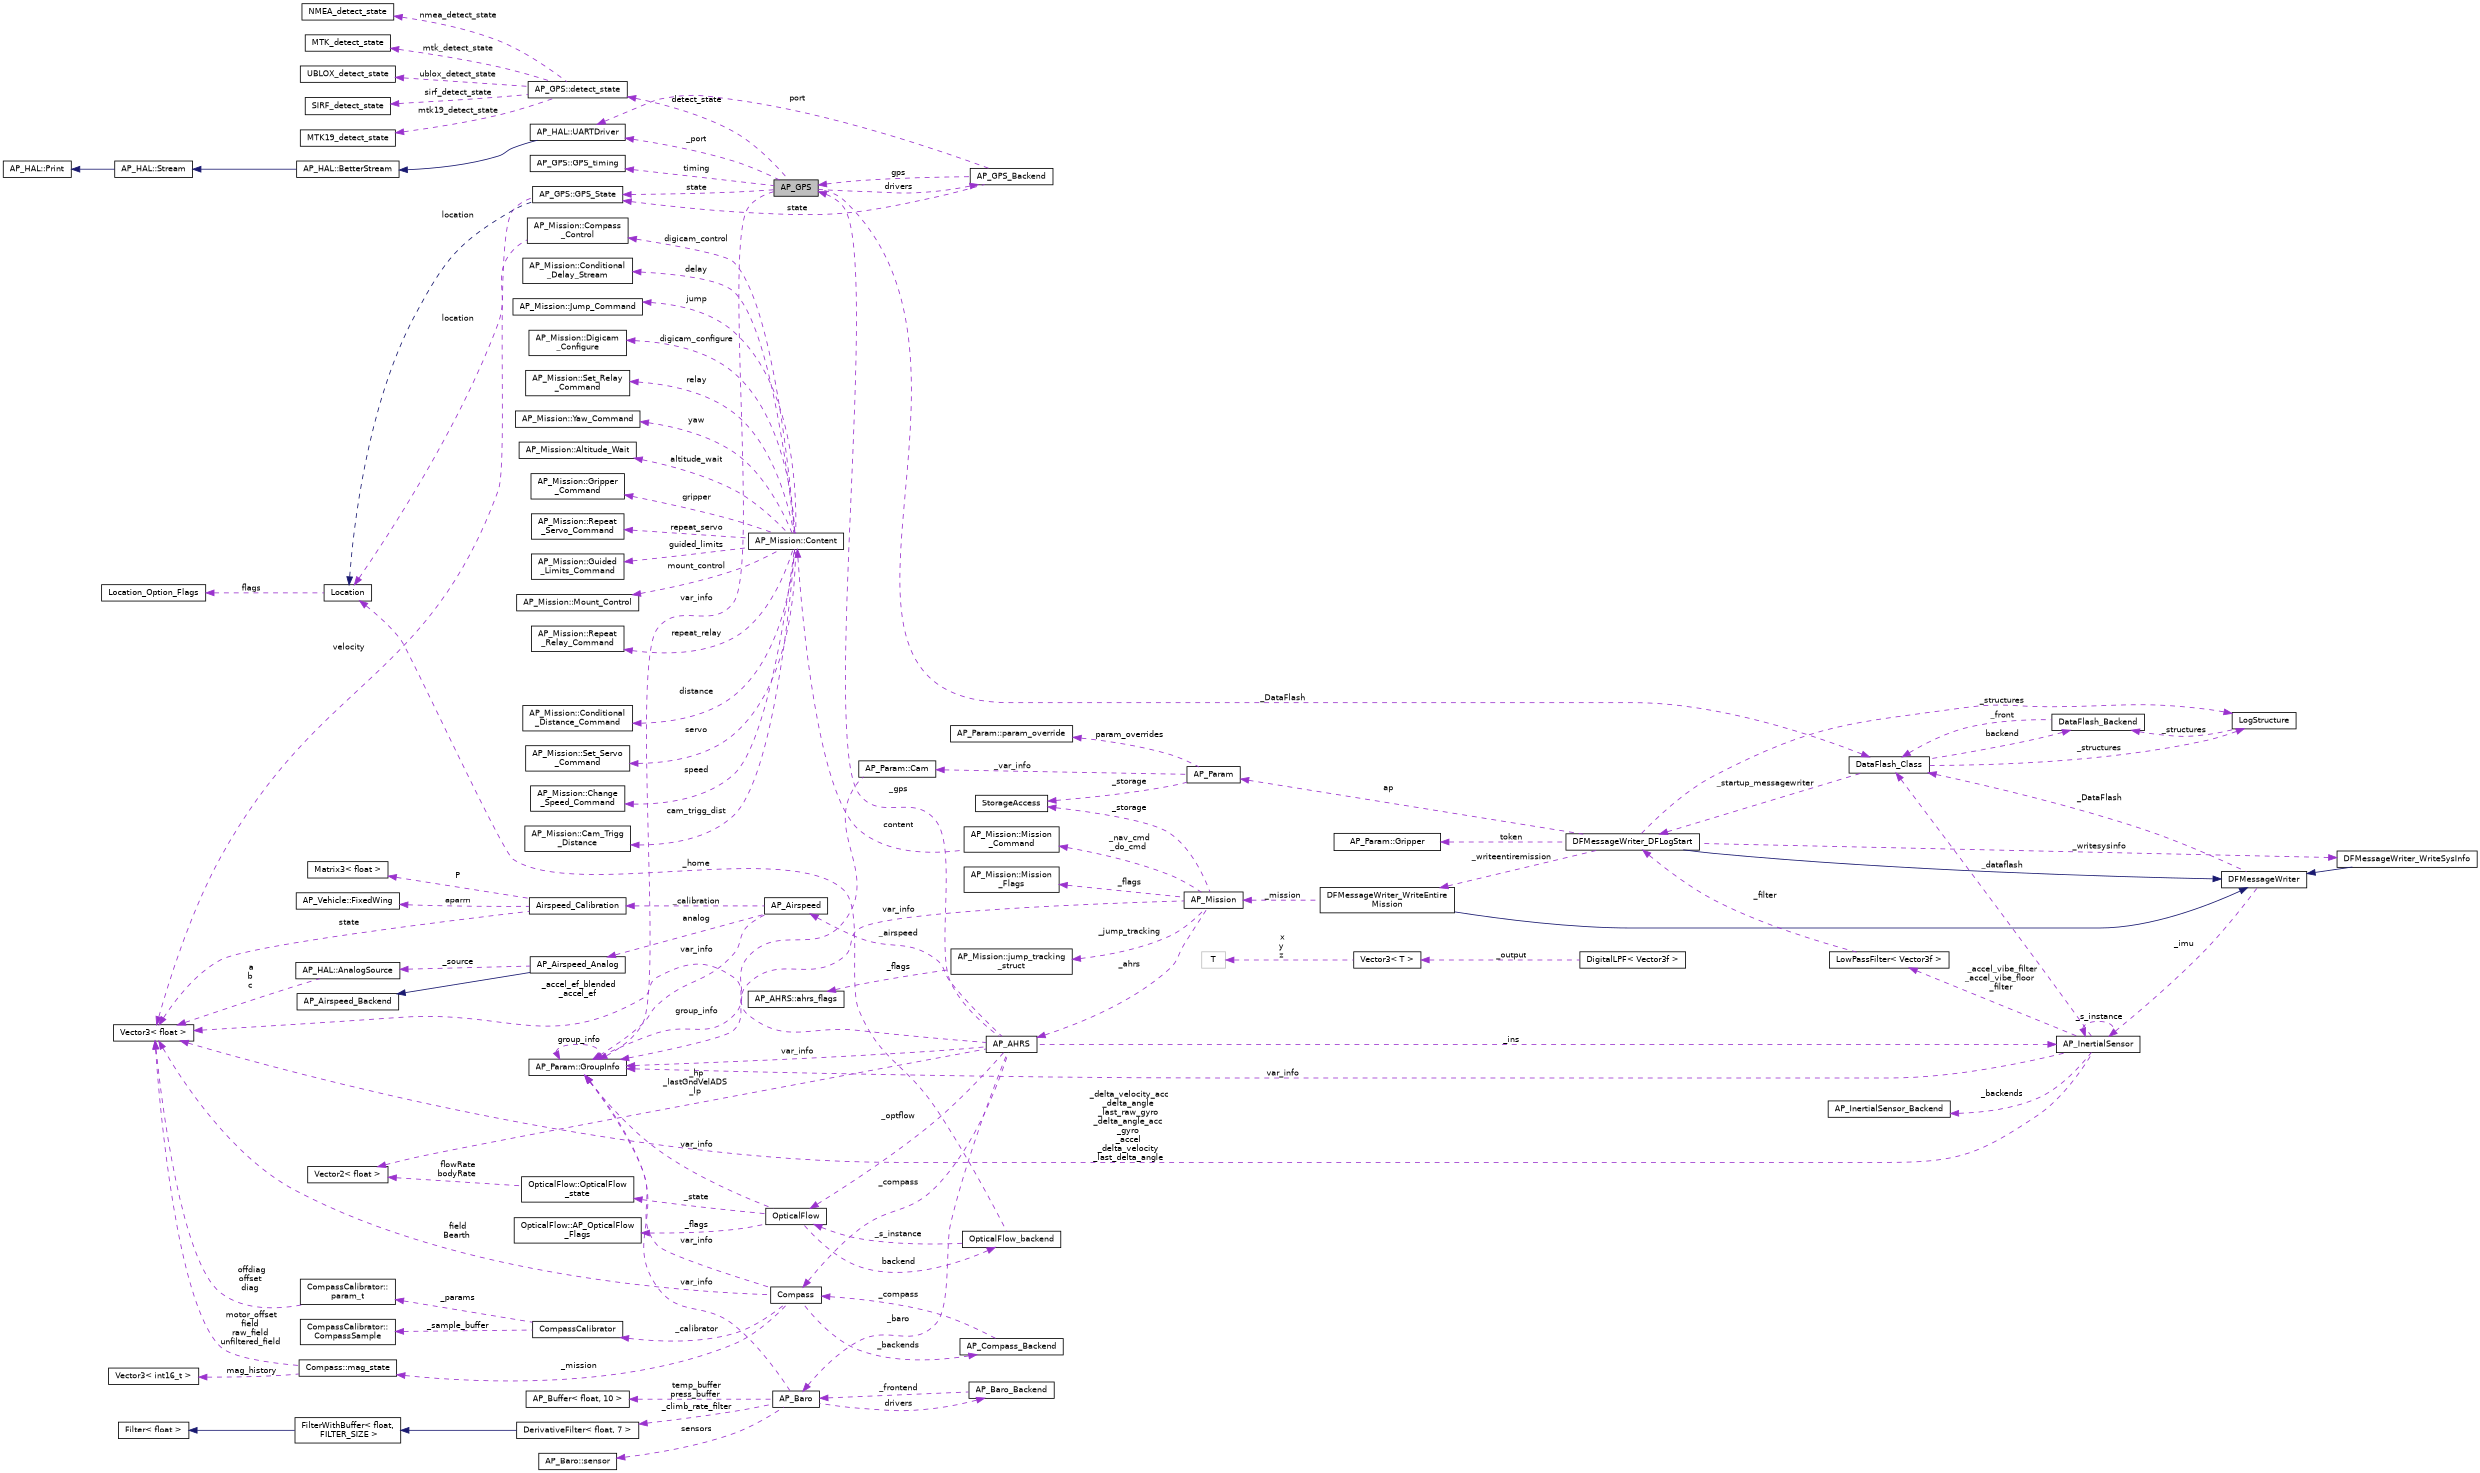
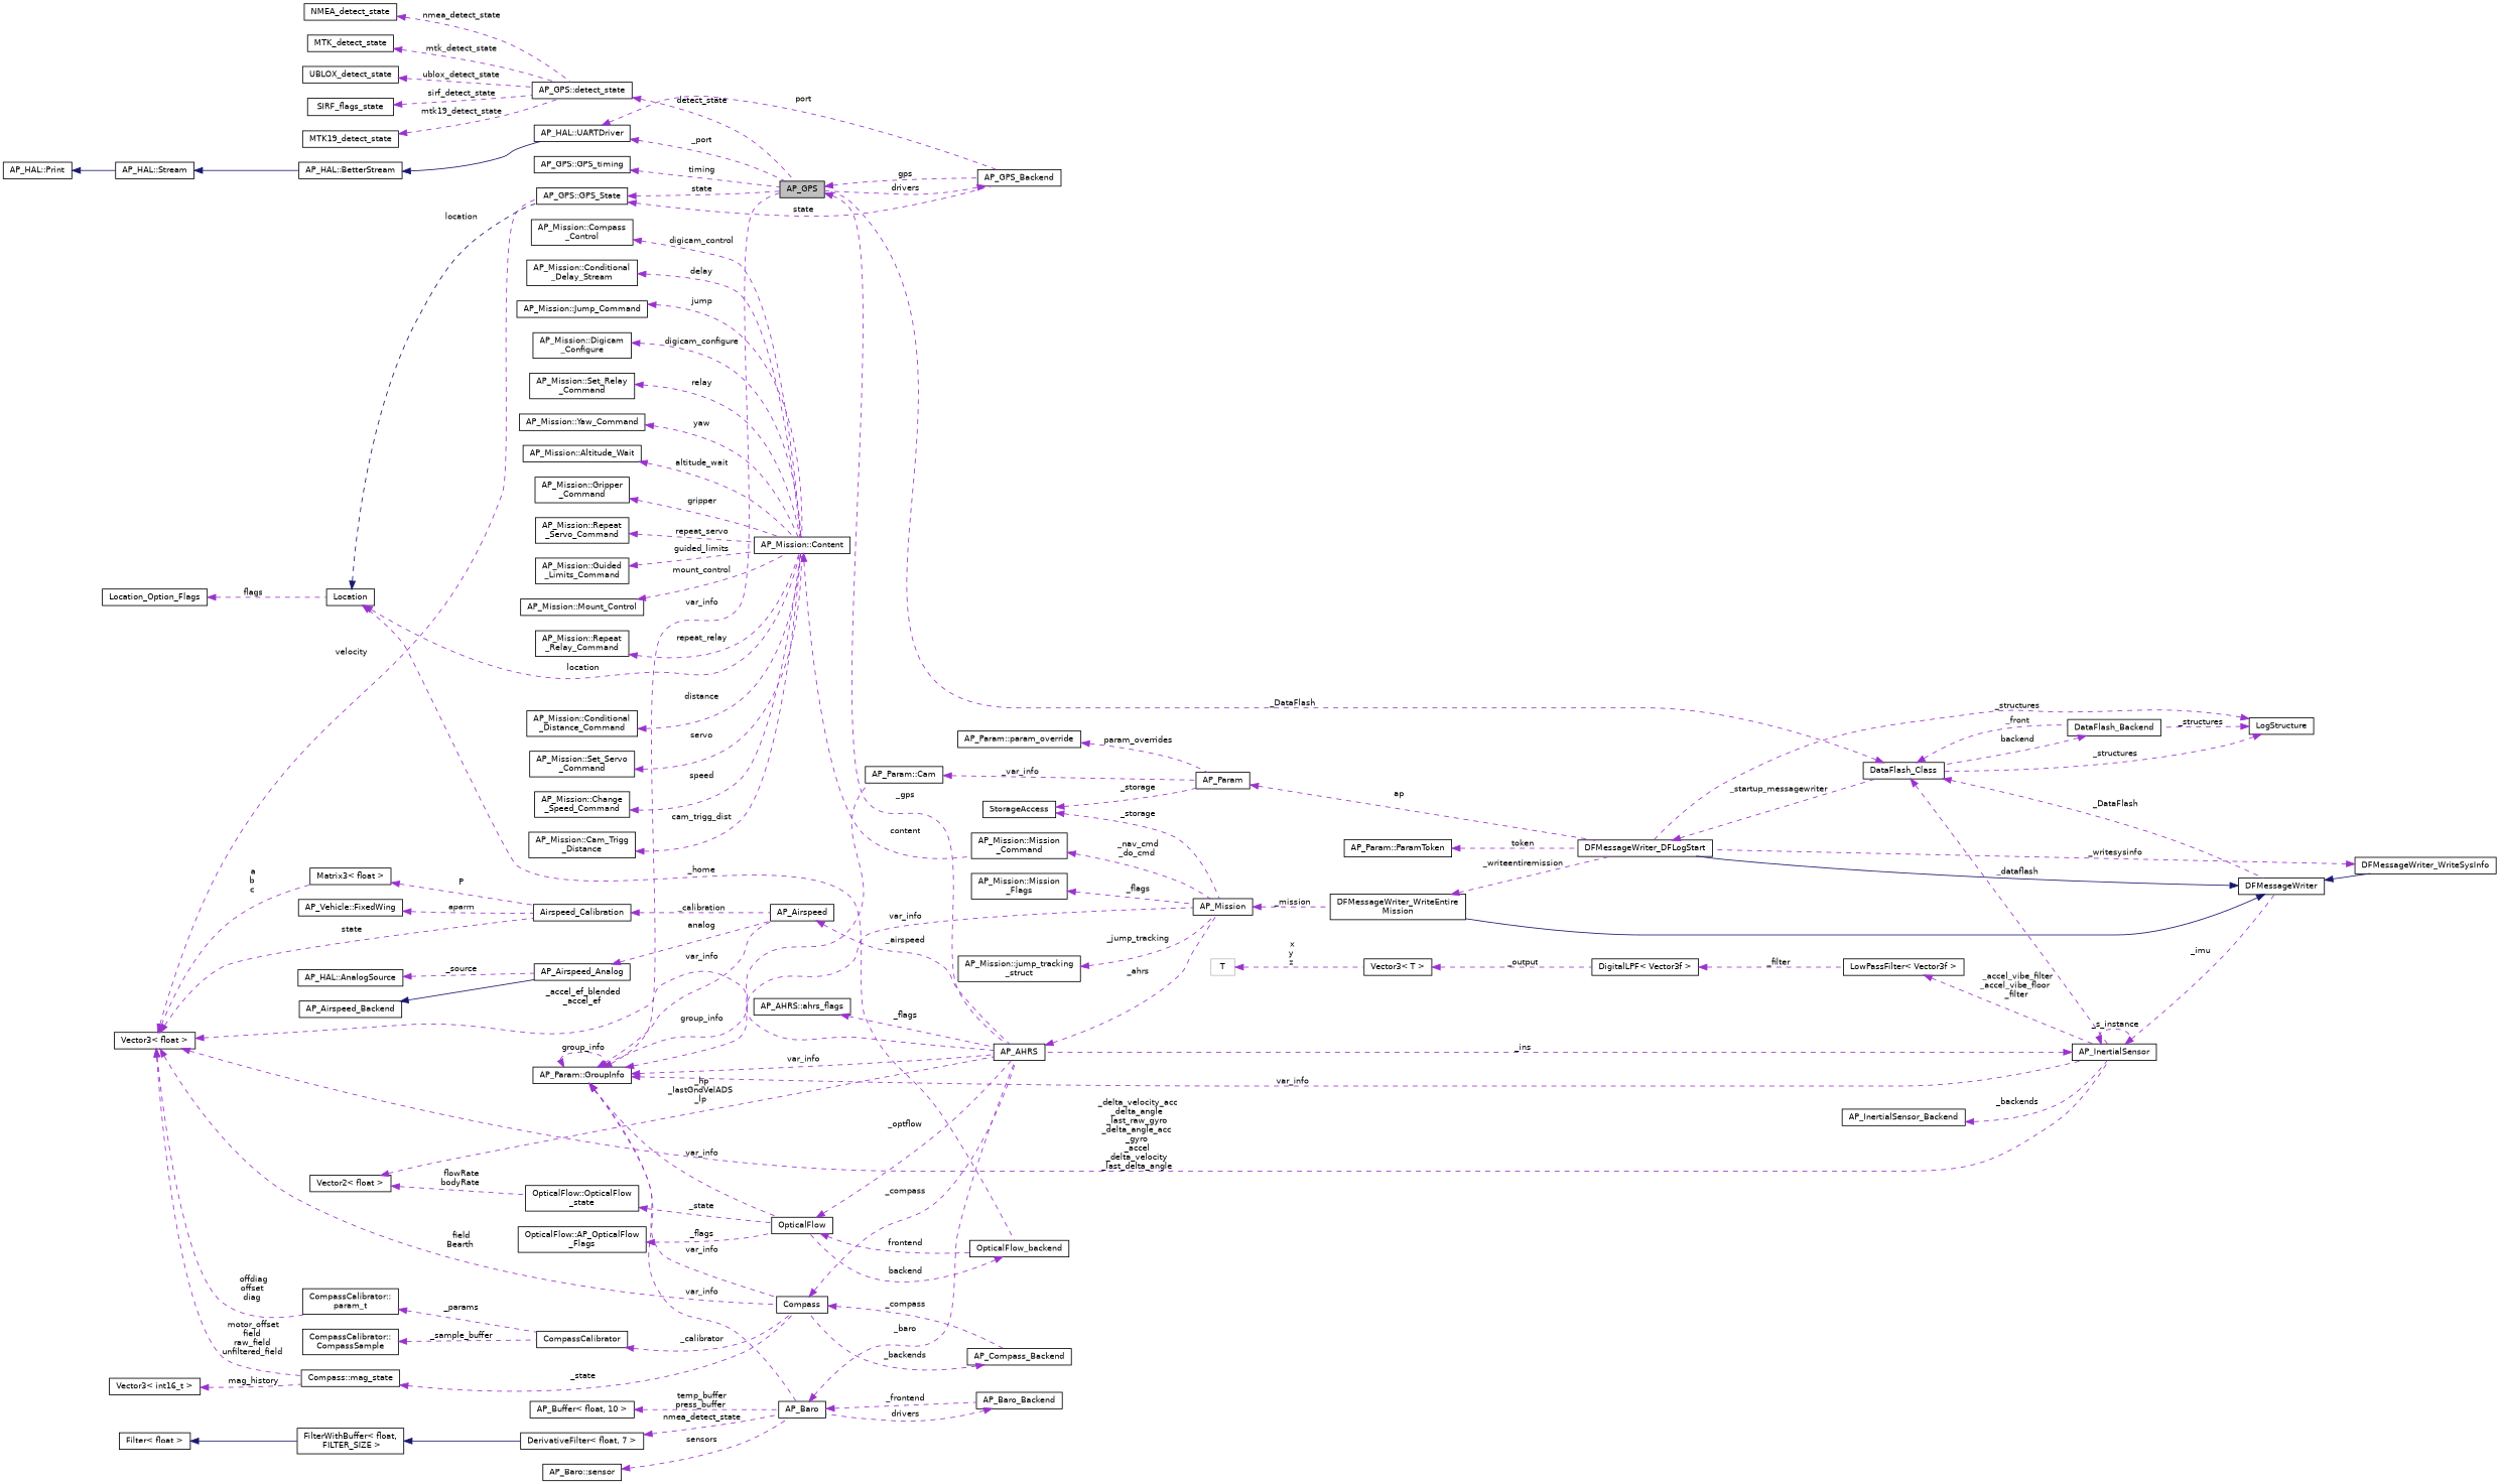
  digraph {
    rankdir=LR
    node [color=black fillcolor=white fontname=Helvetica fontsize=10 shape=record style=filled]
    edge [color=darkorchid3 dir=back fontname=Helvetica fontsize=10 labelfontname=Helvetica labelfontsize=10 style=dashed]
    n1 [fillcolor=grey75 fontcolor=black height=0.2 label=AP_GPS width=0.4]
    n2 [height=0.2 label=AP_GPS_Backend width=0.4]
    n3 [height=0.2 label=AP_AHRS width=0.4]
    n4 [height=0.2 label=AP_Mission width=0.4]
    n5 [height=0.2 label="AP_GPS::detect_state" width=0.4]
    n6 [height=0.2 label=UBLOX_detect_state width=0.4]
-   n7 [height=0.2 label=SIRF_detect_state width=0.4]
+   n7 [height=0.2 label=SIRF_flags_state width=0.4]
    n8 [height=0.2 label=MTK19_detect_state width=0.4]
    n9 [height=0.2 label=NMEA_detect_state width=0.4]
    n10 [height=0.2 label=MTK_detect_state width=0.4]
    n11 [height=0.2 label="AP_GPS::GPS_timing" width=0.4]
    n12 [height=0.2 label="AP_HAL::UARTDriver" width=0.4]
    n13 [height=0.2 label="AP_HAL::BetterStream" width=0.4]
    n14 [height=0.2 label="AP_HAL::Stream" width=0.4]
    n15 [height=0.2 label="AP_HAL::Print" width=0.4]
    n16 [height=0.2 label="AP_GPS::GPS_State" width=0.4]
    n17 [height=0.2 label="Vector3\< float \>" width=0.4]
    n18 [height=0.2 label=AP_InertialSensor width=0.4]
    n19 [height=0.2 label=Airspeed_Calibration width=0.4]
    n20 [height=0.2 label="Matrix3\< float \>" width=0.4]
    n21 [height=0.2 label=Compass width=0.4]
    n22 [height=0.2 label="CompassCalibrator::\lparam_t" width=0.4]
    n23 [height=0.2 label="Compass::mag_state" width=0.4]
    n24 [height=0.2 label=DFMessageWriter width=0.4]
    n25 [height=0.2 label=AP_Airspeed width=0.4]
    n26 [height=0.2 label=AP_Compass_Backend width=0.4]
    n27 [height=0.2 label=CompassCalibrator width=0.4]
    n28 [height=0.2 label=Location width=0.4]
    n29 [height=0.2 label="AP_Mission::Content" width=0.4]
    n30 [height=0.2 label=OpticalFlow_backend width=0.4]
    n31 [height=0.2 label="AP_Mission::Mission\l_Command" width=0.4]
    n32 [height=0.2 label=Location_Option_Flags width=0.4]
    n33 [height=0.2 label=DataFlash_Class width=0.4]
    n34 [height=0.2 label=DataFlash_Backend width=0.4]
    n35 [height=0.2 label=DFMessageWriter_DFLogStart width=0.4]
    n36 [height=0.2 label="DFMessageWriter_WriteEntire\lMission" width=0.4]
    n37 [height=0.2 label=DFMessageWriter_WriteSysInfo width=0.4]
    n38 [height=0.2 label=LogStructure width=0.4]
    n39 [height=0.2 label=StorageAccess width=0.4]
    n40 [height=0.2 label=AP_Param width=0.4]
    n41 [height=0.2 label="AP_Mission::Guided\l_Limits_Command" width=0.4]
    n42 [height=0.2 label="AP_Mission::Mount_Control" width=0.4]
    n43 [height=0.2 label="AP_Mission::Repeat\l_Relay_Command" width=0.4]
    n44 [height=0.2 label="AP_Mission::Conditional\l_Distance_Command" width=0.4]
    n45 [height=0.2 label="AP_Mission::Set_Servo\l_Command" width=0.4]
    n46 [height=0.2 label="AP_Mission::Change\l_Speed_Command" width=0.4]
    n47 [height=0.2 label="AP_Mission::Cam_Trigg\l_Distance" width=0.4]
    n48 [height=0.2 label="AP_Mission::Conditional\l_Delay_Stream" width=0.4]
    n49 [height=0.2 label="AP_Mission::Jump_Command" width=0.4]
    n50 [height=0.2 label="AP_Mission::Digicam\l_Configure" width=0.4]
    n51 [height=0.2 label="AP_Mission::Set_Relay\l_Command" width=0.4]
    n52 [height=0.2 label="AP_Mission::Yaw_Command" width=0.4]
    n53 [height=0.2 label="AP_Mission::Altitude_Wait" width=0.4]
    n54 [height=0.2 label="AP_Mission::Gripper\l_Command" width=0.4]
    n55 [height=0.2 label="AP_Mission::Compass\l_Control" width=0.4]
    n56 [height=0.2 label="AP_Mission::Repeat\l_Servo_Command" width=0.4]
    n57 [height=0.2 label="AP_Param::GroupInfo" width=0.4]
    n58 [height=0.2 label=AP_Baro width=0.4]
    n59 [height=0.2 label=OpticalFlow width=0.4]
    n60 [height=0.2 label="AP_Param::Cam" width=0.4]
    n61 [height=0.2 label=AP_Baro_Backend width=0.4]
    n62 [height=0.2 label="AP_Mission::Mission\l_Flags" width=0.4]
    n63 [height=0.2 label="AP_AHRS::ahrs_flags" width=0.4]
    n64 [height=0.2 label="AP_Baro::sensor" width=0.4]
    n65 [height=0.2 label="AP_Buffer\< float, 10 \>" width=0.4]
    n66 [height=0.2 label="DerivativeFilter\< float, 7 \>" width=0.4]
    n67 [height=0.2 label="FilterWithBuffer\< float,\l FILTER_SIZE \>" width=0.4]
    n68 [height=0.2 label="Filter\< float \>" width=0.4]
    n69 [height=0.2 label="OpticalFlow::OpticalFlow\l_state" width=0.4]
    n70 [height=0.2 label="Vector2\< float \>" width=0.4]
    n71 [height=0.2 label="OpticalFlow::AP_OpticalFlow\l_Flags" width=0.4]
    n72 [height=0.2 label=AP_InertialSensor_Backend width=0.4]
    n73 [height=0.2 label="LowPassFilter\< Vector3f \>" width=0.4]
    n74 [height=0.2 label="DigitalLPF\< Vector3f \>" width=0.4]
    n75 [height=0.2 label="Vector3\< T \>" width=0.4]
    n76 [color=grey75 height=0.2 label=T width=0.4]
    n77 [height=0.2 label=AP_Airspeed_Analog width=0.4]
    n78 [height=0.2 label=AP_Airspeed_Backend width=0.4]
    n79 [height=0.2 label="AP_HAL::AnalogSource" width=0.4]
    n80 [height=0.2 label="AP_Vehicle::FixedWing" width=0.4]
    n81 [height=0.2 label="CompassCalibrator::\lCompassSample" width=0.4]
    n82 [height=0.2 label="Vector3\< int16_t \>" width=0.4]
    n83 [height=0.2 label="AP_Mission::jump_tracking\l_struct" width=0.4]
-   n84 [height=0.2 label="AP_Param::Gripper" width=0.4]
+   n84 [height=0.2 label="AP_Param::ParamToken" width=0.4]
    n85 [height=0.2 label="AP_Param::param_override" width=0.4]
    n1 -> n2 [label=" gps"]
    n1 -> n3 [label=" _gps"]
    n2 -> n1 [label=" drivers"]
    n3 -> n4 [label=" _ahrs"]
    n4 -> n36 [label=" _mission"]
    n5 -> n1 [label=" detect_state"]
    n6 -> n5 [label=" ublox_detect_state"]
    n7 -> n5 [label=" sirf_detect_state"]
    n8 -> n5 [label=" mtk19_detect_state"]
    n9 -> n5 [label=" nmea_detect_state"]
    n10 -> n5 [label=" mtk_detect_state"]
    n11 -> n1 [label=" timing"]
    n12 -> n1 [label=" _port"]
    n12 -> n2 [label=" port"]
    n13 -> n12 [color=midnightblue style=solid]
    n14 -> n13 [color=midnightblue style=solid]
    n15 -> n14 [color=midnightblue style=solid]
    n16 -> n1 [label=" state"]
    n16 -> n2 [label=" state"]
    n17 -> n3 [label=" _accel_ef_blended\n_accel_ef"]
    n17 -> n16 [label=" velocity"]
    n17 -> n18 [label=" _delta_velocity_acc\n_delta_angle\n_last_raw_gyro\n_delta_angle_acc\n_gyro\n_accel\n_delta_velocity\n_last_delta_angle"]
    n17 -> n19 [label=" state"]
-   n17 -> n79 [label=" a\nb\nc"]
+   n17 -> n20 [label=" a\nb\nc"]
    n17 -> n21 [label=" field\nBearth"]
    n17 -> n22 [label=" offdiag\noffset\ndiag"]
    n17 -> n23 [label=" motor_offset\nfield\nraw_field\nunfiltered_field"]
    n18 -> n3 [label=" _ins"]
    n18 -> n18 [label=" _s_instance"]
    n18 -> n24 [label=" _imu"]
    n19 -> n25 [label=" _calibration"]
    n20 -> n19 [label=" P"]
    n21 -> n3 [label=" _compass"]
    n21 -> n26 [label=" _compass"]
    n22 -> n27 [label=" _params"]
-   n23 -> n21 [label=" _mission"]
+   n23 -> n21 [label=" _state"]
    n24 -> n35 [color=midnightblue style=solid]
    n24 -> n36 [color=midnightblue style=solid]
    n24 -> n37 [color=midnightblue style=solid]
    n25 -> n3 [label=" _airspeed"]
    n26 -> n21 [label=" _backends"]
    n27 -> n21 [label=" _calibrator"]
    n28 -> n16 [color=midnightblue label=" location"]
-   n28 -> n55 [label=" location"]
+   n28 -> n29 [label=" location"]
    n28 -> n30 [label=" _home"]
    n29 -> n31 [label=" content"]
    n30 -> n59 [label=" backend"]
    n31 -> n4 [label=" _nav_cmd\n_do_cmd"]
    n32 -> n28 [label=" flags"]
    n33 -> n1 [label=" _DataFlash"]
    n33 -> n18 [label=" _dataflash"]
    n33 -> n24 [label=" _DataFlash"]
    n33 -> n34 [label=" _front"]
    n34 -> n33 [label=" backend"]
    n35 -> n33 [label=" _startup_messagewriter"]
    n36 -> n35 [label=" _writeentiremission"]
    n37 -> n35 [label=" _writesysinfo"]
    n38 -> n33 [label=" _structures"]
-   n34 -> n38 [label=" _structures"]
+   n38 -> n34 [label=" _structures"]
    n38 -> n35 [label=" _structures"]
    n39 -> n4 [label=" _storage"]
    n39 -> n40 [label=" _storage"]
    n40 -> n35 [label=" ap"]
    n41 -> n29 [label=" guided_limits"]
    n42 -> n29 [label=" mount_control"]
    n43 -> n29 [label=" repeat_relay"]
    n44 -> n29 [label=" distance"]
    n45 -> n29 [label=" servo"]
    n46 -> n29 [label=" speed"]
    n47 -> n29 [label=" cam_trigg_dist"]
    n48 -> n29 [label=" delay"]
    n49 -> n29 [label=" jump"]
    n50 -> n29 [label=" digicam_configure"]
    n51 -> n29 [label=" relay"]
    n52 -> n29 [label=" yaw"]
    n53 -> n29 [label=" altitude_wait"]
    n54 -> n29 [label=" gripper"]
    n55 -> n29 [label=" digicam_control"]
    n56 -> n29 [label=" repeat_servo"]
    n57 -> n1 [label=" var_info"]
    n57 -> n3 [label=" var_info"]
    n57 -> n4 [label=" var_info"]
    n57 -> n18 [label=" var_info"]
    n57 -> n21 [label=" var_info"]
    n57 -> n25 [label=" var_info"]
    n57 -> n57 [label=" group_info"]
    n57 -> n58 [label=" var_info"]
    n57 -> n59 [label=" var_info"]
    n57 -> n60 [label=" group_info"]
    n58 -> n3 [label=" _baro"]
    n58 -> n61 [label=" _frontend"]
    n59 -> n3 [label=" _optflow"]
-   n59 -> n30 [label=" _s_instance"]
+   n59 -> n30 [label=" frontend"]
    n60 -> n40 [label=" _var_info"]
    n61 -> n58 [label=" drivers"]
    n62 -> n4 [label=" _flags"]
-   n63 -> n83 [label=" _flags"]
+   n63 -> n3 [label=" _flags"]
    n64 -> n58 [label=" sensors"]
    n65 -> n58 [label=" temp_buffer\npress_buffer"]
-   n66 -> n58 [label=" _climb_rate_filter"]
+   n66 -> n58 [label=" nmea_detect_state"]
    n67 -> n66 [color=midnightblue style=solid]
    n68 -> n67 [color=midnightblue style=solid]
    n69 -> n59 [label=" _state"]
    n70 -> n3 [label=" _hp\n_lastGndVelADS\n_lp"]
    n70 -> n69 [label=" flowRate\nbodyRate"]
    n71 -> n59 [label=" _flags"]
    n72 -> n18 [label=" _backends"]
    n73 -> n18 [label=" _accel_vibe_filter\n_accel_vibe_floor\l_filter"]
-   n35 -> n73 [label=" _filter"]
+   n74 -> n73 [label=" _filter"]
    n75 -> n74 [label=" _output"]
    n76 -> n75 [label=" x\ny\nz"]
    n77 -> n25 [label=" analog"]
    n78 -> n77 [color=midnightblue style=solid]
    n79 -> n77 [label=" _source"]
    n80 -> n19 [label=" aparm"]
    n81 -> n27 [label=" _sample_buffer"]
    n82 -> n23 [label=" mag_history"]
    n83 -> n4 [label=" _jump_tracking"]
    n84 -> n35 [label=" token"]
    n85 -> n40 [label=" param_overrides"]
  }
